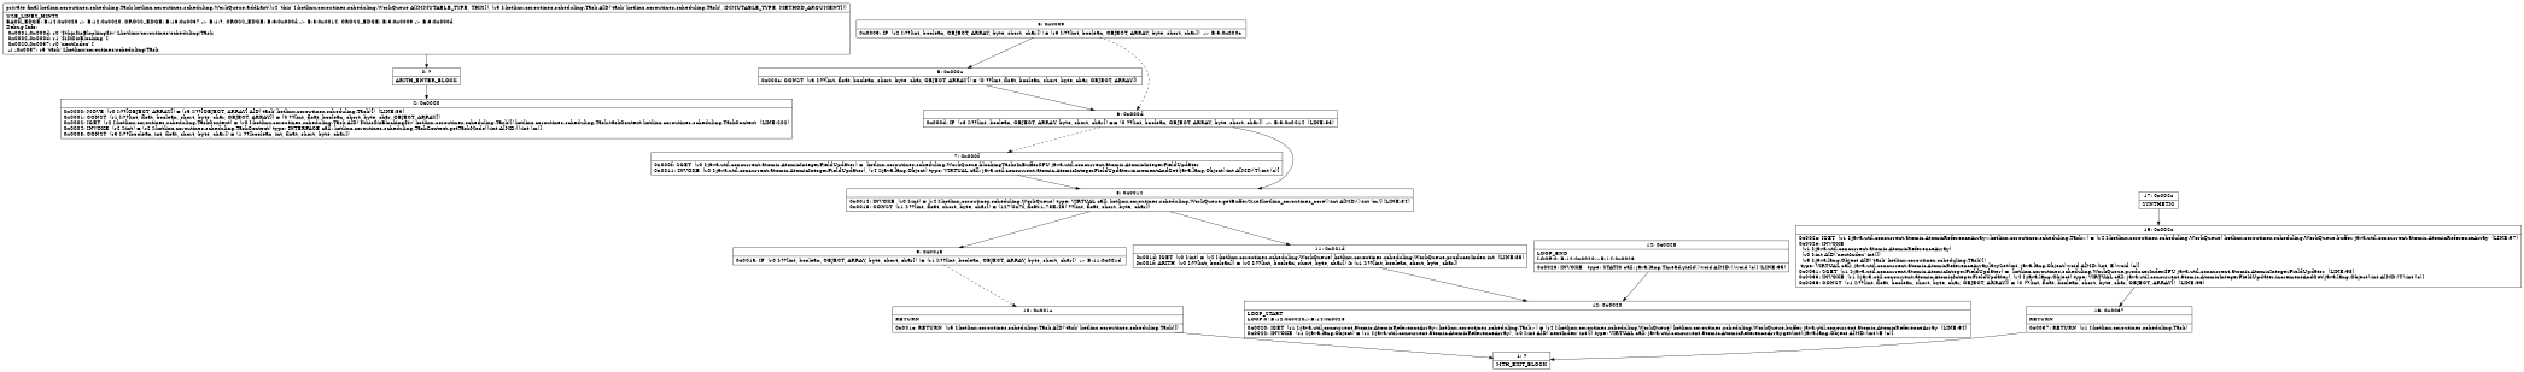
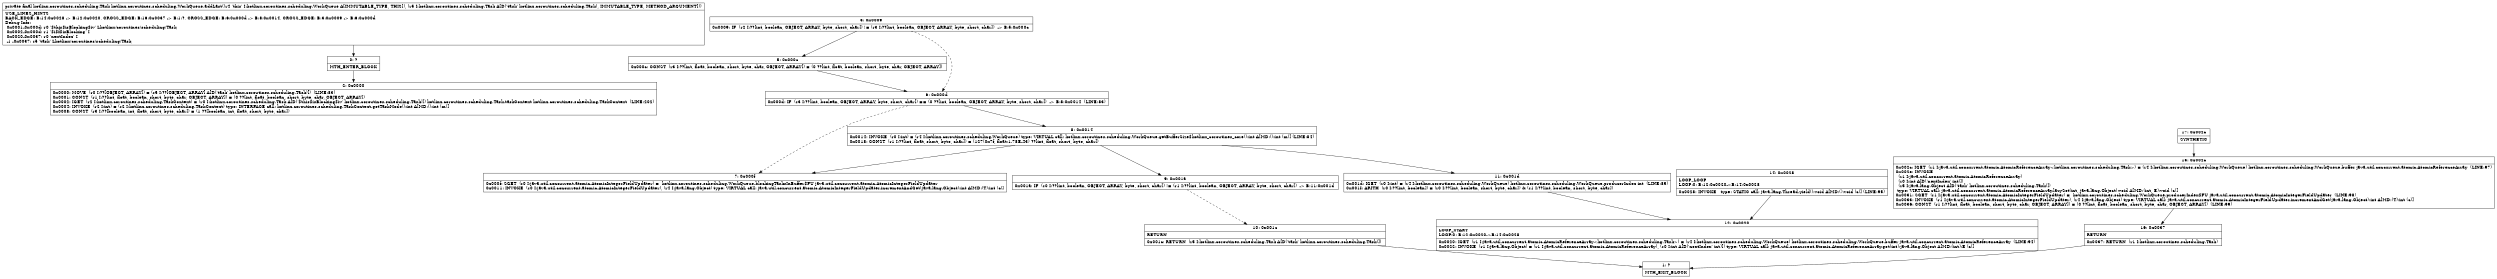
  digraph {
    node [shape=record]
-   n1 [label="{0\:\ ?|ARITH_ENTER_BLOCK\l}"]
+   n1 [label="{0\:\ ?|MTH_ENTER_BLOCK\l}"]
    n2 [label="{2\:\ 0x0000|0x0000: MOVE  (r0 I:??[OBJECT, ARRAY]) = (r5 I:??[OBJECT, ARRAY] A[D('task' kotlinx.coroutines.scheduling.Task)])  (LINE:83)\l0x0001: CONST  (r1 I:??[int, float, boolean, short, byte, char, OBJECT, ARRAY]) = (0 ??[int, float, boolean, short, byte, char, OBJECT, ARRAY]) \l0x0002: IGET  (r2 I:kotlinx.coroutines.scheduling.TaskContext) = (r0 I:kotlinx.coroutines.scheduling.Task A[D('$this$isBlocking$iv' kotlinx.coroutines.scheduling.Task)]) kotlinx.coroutines.scheduling.Task.taskContext kotlinx.coroutines.scheduling.TaskContext  (LINE:202)\l0x0004: INVOKE  (r2 I:int) = (r2 I:kotlinx.coroutines.scheduling.TaskContext) type: INTERFACE call: kotlinx.coroutines.scheduling.TaskContext.getTaskMode():int A[MD:():int (m)]\l0x0008: CONST  (r3 I:??[boolean, int, float, short, byte, char]) = (1 ??[boolean, int, float, short, byte, char]) \l}"]
    n3 [label="{3\:\ 0x0009|0x0009: IF  (r2 I:??[int, boolean, OBJECT, ARRAY, byte, short, char]) != (r3 I:??[int, boolean, OBJECT, ARRAY, byte, short, char])  \-\> B:5:0x000c \l}"]
    n4 [label="{5\:\ 0x000c|0x000c: CONST  (r3 I:??[int, float, boolean, short, byte, char, OBJECT, ARRAY]) = (0 ??[int, float, boolean, short, byte, char, OBJECT, ARRAY]) \l}"]
    n5 [label="{6\:\ 0x000d|0x000d: IF  (r3 I:??[int, boolean, OBJECT, ARRAY, byte, short, char]) == (0 ??[int, boolean, OBJECT, ARRAY, byte, short, char])  \-\> B:8:0x0014  (LINE:83)\l}"]
    n6 [label="{7\:\ 0x000f|0x000f: SGET  (r0 I:java.util.concurrent.atomic.AtomicIntegerFieldUpdater) =  kotlinx.coroutines.scheduling.WorkQueue.blockingTasksInBuffer$FU java.util.concurrent.atomic.AtomicIntegerFieldUpdater \l0x0011: INVOKE  (r0 I:java.util.concurrent.atomic.AtomicIntegerFieldUpdater), (r4 I:java.lang.Object) type: VIRTUAL call: java.util.concurrent.atomic.AtomicIntegerFieldUpdater.incrementAndGet(java.lang.Object):int A[MD:(T):int (c)]\l}"]
    n7 [label="{8\:\ 0x0014|0x0014: INVOKE  (r0 I:int) = (r4 I:kotlinx.coroutines.scheduling.WorkQueue) type: VIRTUAL call: kotlinx.coroutines.scheduling.WorkQueue.getBufferSize$kotlinx_coroutines_core():int A[MD:():int (m)] (LINE:84)\l0x0018: CONST  (r1 I:??[int, float, short, byte, char]) = (127(0x7f, float:1.78E\-43) ??[int, float, short, byte, char]) \l}"]
    n8 [label="{9\:\ 0x001a|0x001a: IF  (r0 I:??[int, boolean, OBJECT, ARRAY, byte, short, char]) != (r1 I:??[int, boolean, OBJECT, ARRAY, byte, short, char])  \-\> B:11:0x001d \l}"]
    n9 [label="{11\:\ 0x001d|0x001d: IGET  (r0 I:int) = (r4 I:kotlinx.coroutines.scheduling.WorkQueue) kotlinx.coroutines.scheduling.WorkQueue.producerIndex int  (LINE:85)\l0x001f: ARITH  (r0 I:??[int, boolean]) = (r0 I:??[int, boolean, short, byte, char]) & (r1 I:??[int, boolean, short, byte, char]) \l}"]
    n10 [label="{10\:\ 0x001c|RETURN\l|0x001c: RETURN  (r5 I:kotlinx.coroutines.scheduling.Task A[D('task' kotlinx.coroutines.scheduling.Task)]) \l}"]
    n11 [label="{1\:\ ?|MTH_EXIT_BLOCK\l}"]
    n12 [label="{12\:\ 0x0020|LOOP_START\lLOOP:0: B:12:0x0020\-\>B:14:0x0028\l|0x0020: IGET  (r1 I:java.util.concurrent.atomic.AtomicReferenceArray\<kotlinx.coroutines.scheduling.Task\>) = (r4 I:kotlinx.coroutines.scheduling.WorkQueue) kotlinx.coroutines.scheduling.WorkQueue.buffer java.util.concurrent.atomic.AtomicReferenceArray  (LINE:94)\l0x0022: INVOKE  (r1 I:java.lang.Object) = (r1 I:java.util.concurrent.atomic.AtomicReferenceArray), (r0 I:int A[D('nextIndex' int)]) type: VIRTUAL call: java.util.concurrent.atomic.AtomicReferenceArray.get(int):java.lang.Object A[MD:(int):E (c)]\l}"]
-   n13 [label="{14\:\ 0x0028|LOOP_END\lLOOP:0: B:12:0x0020\-\>B:14:0x0028\l|0x0028: INVOKE   type: STATIC call: java.lang.Thread.yield():void A[MD:():void (c)] (LINE:95)\l}"]
+   n13 [label="{14\:\ 0x0028|LOOP_LOOP\lLOOP:0: B:12:0x0020\-\>B:14:0x0028\l|0x0028: INVOKE   type: STATIC call: java.lang.Thread.yield():void A[MD:():void (c)] (LINE:95)\l}"]
    n14 [label="{17\:\ 0x002c|SYNTHETIC\l}"]
    n15 [label="{15\:\ 0x002c|0x002c: IGET  (r1 I:java.util.concurrent.atomic.AtomicReferenceArray\<kotlinx.coroutines.scheduling.Task\>) = (r4 I:kotlinx.coroutines.scheduling.WorkQueue) kotlinx.coroutines.scheduling.WorkQueue.buffer java.util.concurrent.atomic.AtomicReferenceArray  (LINE:97)\l0x002e: INVOKE  \l  (r1 I:java.util.concurrent.atomic.AtomicReferenceArray)\l  (r0 I:int A[D('nextIndex' int)])\l  (r5 I:java.lang.Object A[D('task' kotlinx.coroutines.scheduling.Task)])\l type: VIRTUAL call: java.util.concurrent.atomic.AtomicReferenceArray.lazySet(int, java.lang.Object):void A[MD:(int, E):void (c)]\l0x0031: SGET  (r1 I:java.util.concurrent.atomic.AtomicIntegerFieldUpdater) =  kotlinx.coroutines.scheduling.WorkQueue.producerIndex$FU java.util.concurrent.atomic.AtomicIntegerFieldUpdater  (LINE:98)\l0x0033: INVOKE  (r1 I:java.util.concurrent.atomic.AtomicIntegerFieldUpdater), (r4 I:java.lang.Object) type: VIRTUAL call: java.util.concurrent.atomic.AtomicIntegerFieldUpdater.incrementAndGet(java.lang.Object):int A[MD:(T):int (c)]\l0x0036: CONST  (r1 I:??[int, float, boolean, short, byte, char, OBJECT, ARRAY]) = (0 ??[int, float, boolean, short, byte, char, OBJECT, ARRAY])  (LINE:99)\l}"]
    n16 [label="{16\:\ 0x0037|RETURN\l|0x0037: RETURN  (r1 I:kotlinx.coroutines.scheduling.Task) \l}"]
    n17 [label="{private final kotlinx.coroutines.scheduling.Task kotlinx.coroutines.scheduling.WorkQueue.addLast((r4 'this' I:kotlinx.coroutines.scheduling.WorkQueue A[IMMUTABLE_TYPE, THIS]), (r5 I:kotlinx.coroutines.scheduling.Task A[D('task' kotlinx.coroutines.scheduling.Task), IMMUTABLE_TYPE, METHOD_ARGUMENT]))  | USE_LINES_HINTS\lBACK_EDGE: B:14:0x0028 \-\> B:12:0x0020, CROSS_EDGE: B:16:0x0037 \-\> B:1:?, CROSS_EDGE: B:6:0x000d \-\> B:8:0x0014, CROSS_EDGE: B:3:0x0009 \-\> B:6:0x000d\lDebug Info:\l  0x0001\-0x000d: r0 '$this$isBlocking$iv' Lkotlinx\/coroutines\/scheduling\/Task;\l  0x0002\-0x000d: r1 '$i$f$isBlocking' I\l  0x0020\-0x0037: r0 'nextIndex' I\l  \-1 \-0x0037: r5 'task' Lkotlinx\/coroutines\/scheduling\/Task;\l}"]
    n1 -> n2
    n3 -> n4
    n3 -> n5 [style=dashed]
    n4 -> n5
    n5 -> n6 [style=dashed]
    n5 -> n7
-   n6 -> n7
+   n7 -> n6
    n7 -> n8
    n7 -> n9
    n8 -> n10 [style=dashed]
    n9 -> n12
    n10 -> n11
    n13 -> n12
    n14 -> n15
    n15 -> n16
    n16 -> n11
    n17 -> n1
  }
